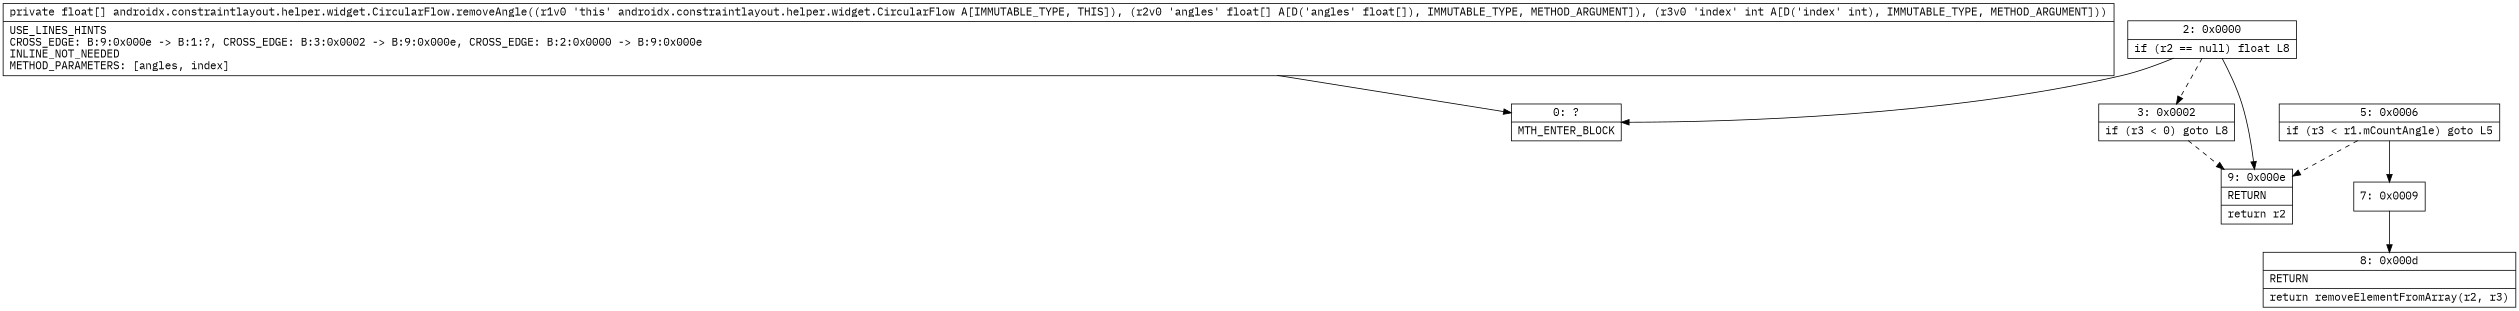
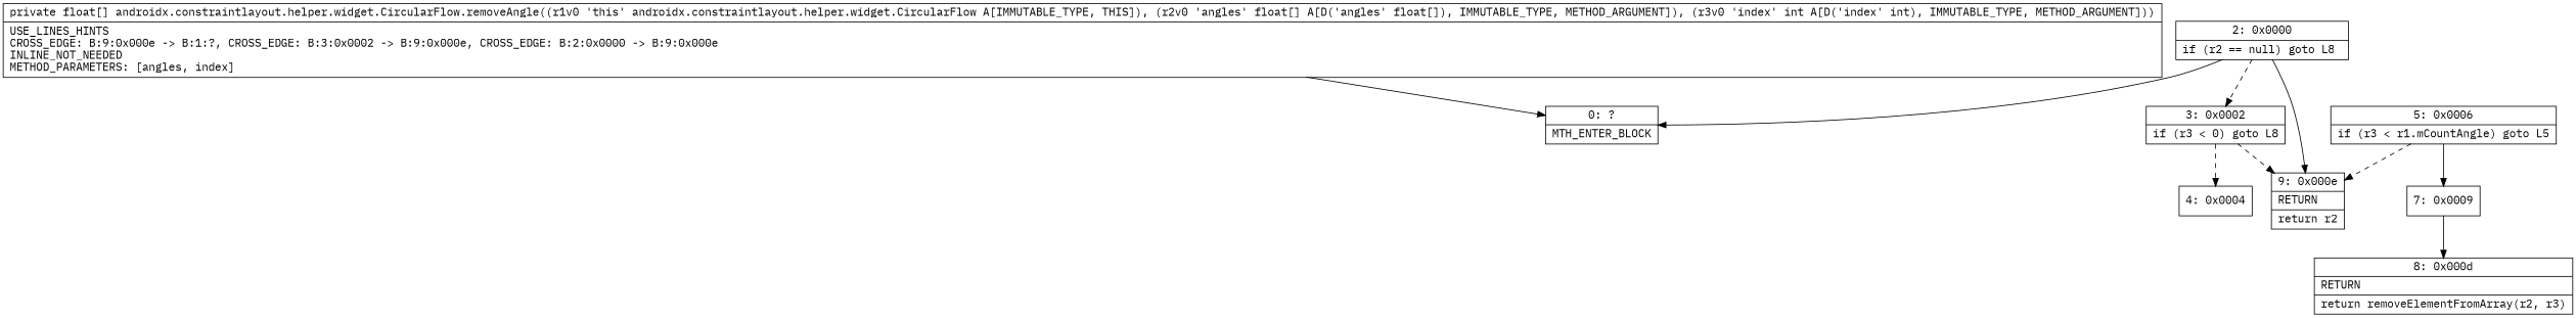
  digraph {
    fontname="IBM Plex Mono"
    node [fontname="IBM Plex Mono" shape=record]
    edge [fontname="IBM Plex Mono"]
    n1 [label="{0\:\ ?|MTH_ENTER_BLOCK\l}"]
-   n2 [label="{2\:\ 0x0000|if (r2 == null) float L8\l}"]
+   n2 [label="{2\:\ 0x0000|if (r2 == null) goto L8\l}"]
    n3 [label="{3\:\ 0x0002|if (r3 \< 0) goto L8\l}"]
    n4 [label="{9\:\ 0x000e|RETURN\l|return r2\l}"]
+   n5 [label="{4\:\ 0x0004}"]
    n6 [label="{5\:\ 0x0006|if (r3 \< r1.mCountAngle) goto L5\l}"]
    n7 [label="{7\:\ 0x0009}"]
    n8 [label="{8\:\ 0x000d|RETURN\l|return removeElementFromArray(r2, r3)\l}"]
    n9 [label="{private float[] androidx.constraintlayout.helper.widget.CircularFlow.removeAngle((r1v0 'this' androidx.constraintlayout.helper.widget.CircularFlow A[IMMUTABLE_TYPE, THIS]), (r2v0 'angles' float[] A[D('angles' float[]), IMMUTABLE_TYPE, METHOD_ARGUMENT]), (r3v0 'index' int A[D('index' int), IMMUTABLE_TYPE, METHOD_ARGUMENT]))  | USE_LINES_HINTS\lCROSS_EDGE: B:9:0x000e \-\> B:1:?, CROSS_EDGE: B:3:0x0002 \-\> B:9:0x000e, CROSS_EDGE: B:2:0x0000 \-\> B:9:0x000e\lINLINE_NOT_NEEDED\lMETHOD_PARAMETERS: [angles, index]\l}"]
    n2 -> n1
    n2 -> n3 [style=dashed]
    n2 -> n4
    n3 -> n4 [style=dashed]
+   n3 -> n5 [style=dashed]
    n6 -> n4 [style=dashed]
    n6 -> n7
    n7 -> n8
    n9 -> n1
  }
